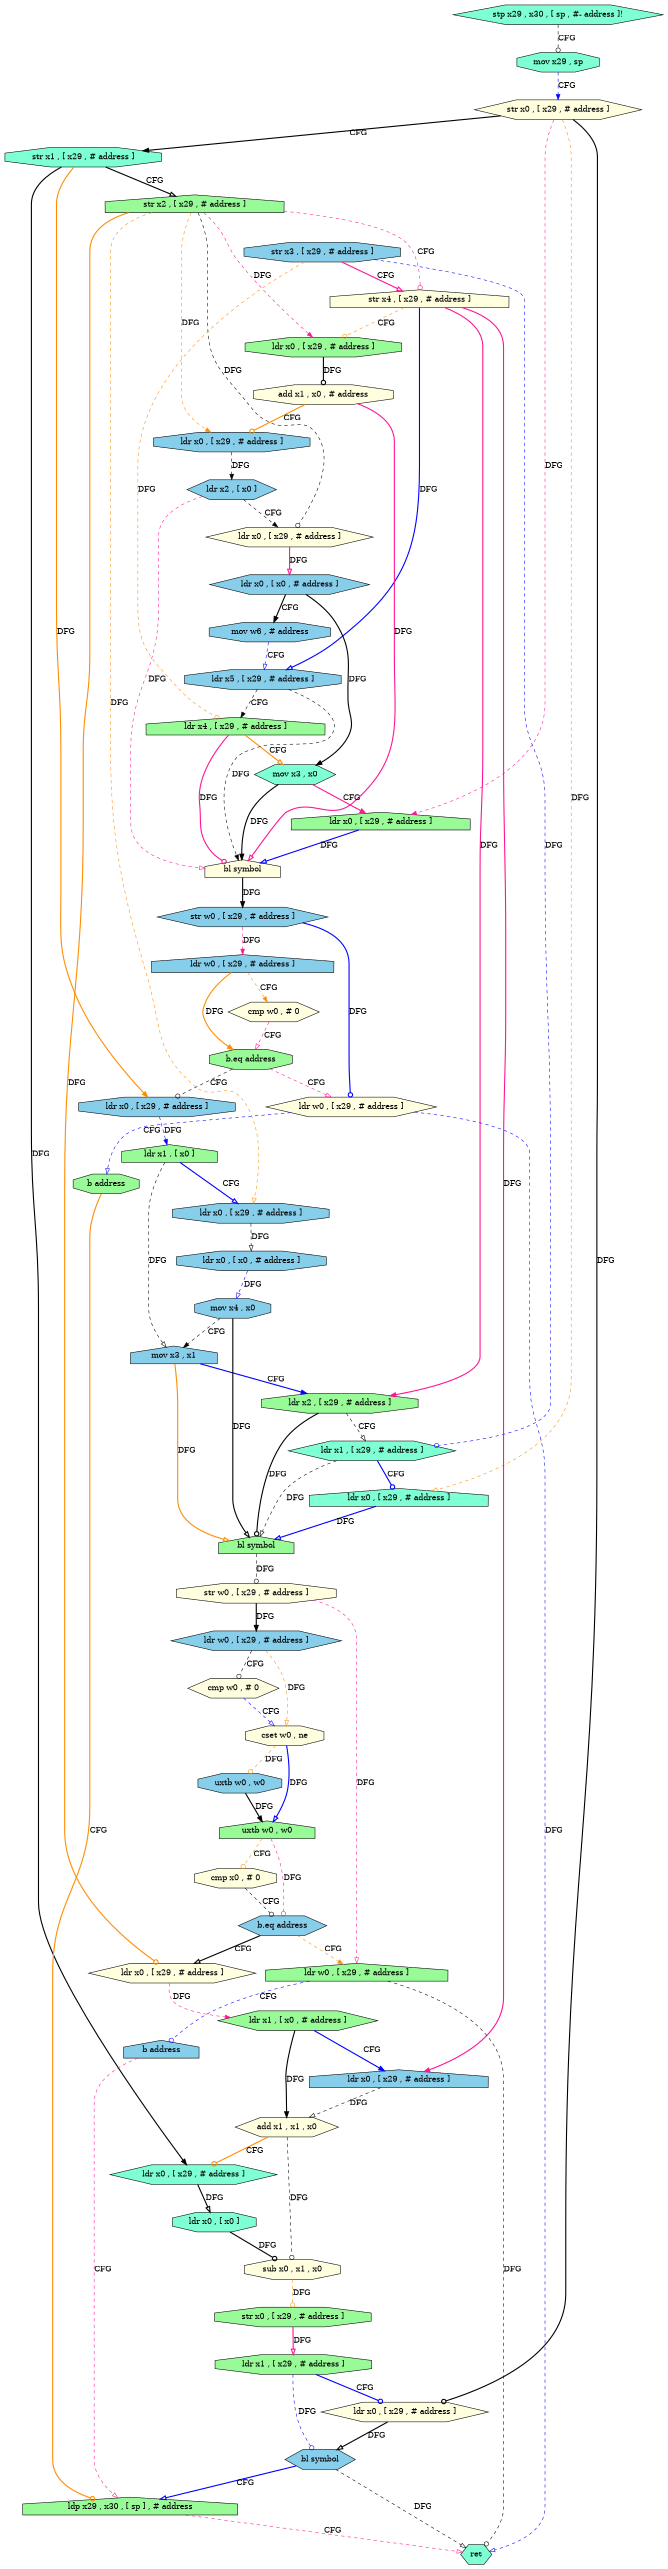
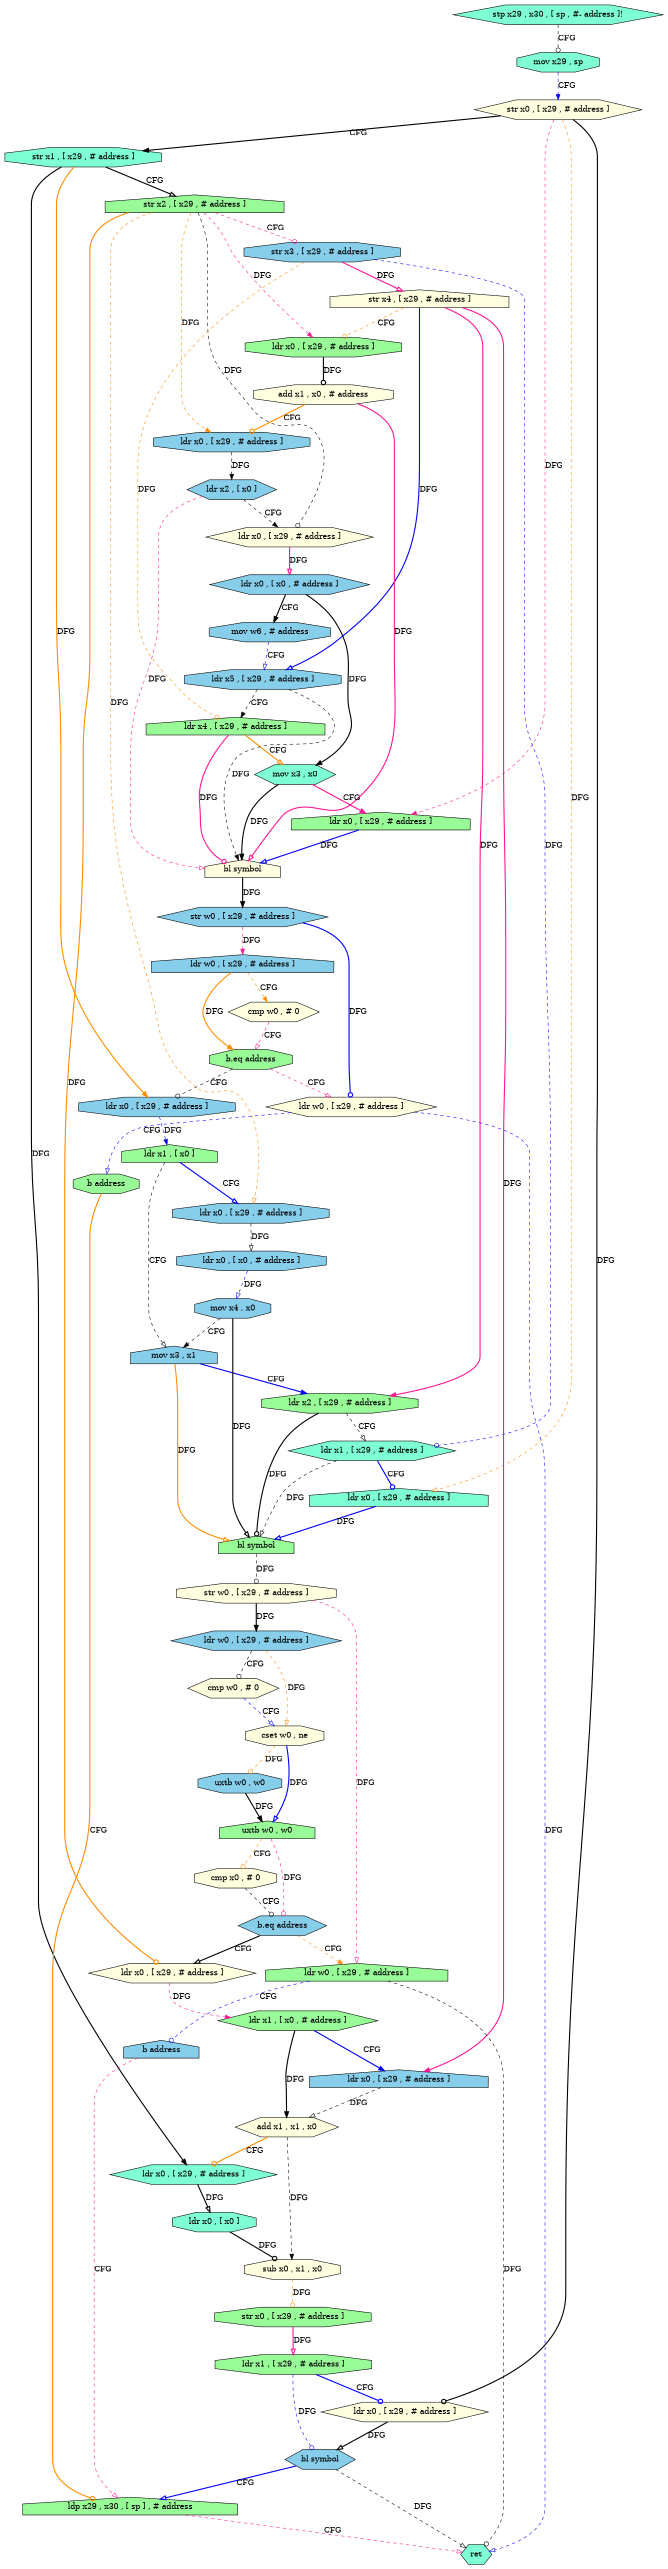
  digraph {
    node [fillcolor=skyblue shape=octagon style=filled]
    edge [arrowhead=onormal color=black style=dashed]
    n1 [fillcolor=aquamarine label="stp x29 , x30 , [ sp , #- address ]!" shape=hexagon]
    n2 [fillcolor=aquamarine label="mov x29 , sp"]
    n3 [fillcolor=lightyellow label="str x0 , [ x29 , # address ]" shape=hexagon]
    n4 [fillcolor=aquamarine label="str x1 , [ x29 , # address ]"]
    n5 [fillcolor=palegreen label="ldr x0 , [ x29 , # address ]" shape=house]
    n6 [fillcolor=aquamarine label="ldr x0 , [ x29 , # address ]" shape=house]
    n7 [fillcolor=lightyellow label="ldr x0 , [ x29 , # address ]" shape=hexagon]
    n8 [fillcolor=palegreen label="str x2 , [ x29 , # address ]" shape=house]
    n9 [label="ldr x0 , [ x29 , # address ]"]
    n10 [fillcolor=aquamarine label="ldr x0 , [ x29 , # address ]" shape=hexagon]
    n11 [fillcolor=lightyellow label="bl symbol" shape=house]
    n12 [fillcolor=palegreen label="bl symbol" shape=house]
    n13 [label="bl symbol" shape=hexagon]
    n14 [label="str x3 , [ x29 , # address ]"]
    n15 [fillcolor=palegreen label="ldr x0 , [ x29 , # address ]"]
    n16 [label="ldr x0 , [ x29 , # address ]"]
    n17 [fillcolor=lightyellow label="ldr x0 , [ x29 , # address ]" shape=hexagon]
    n18 [label="ldr x0 , [ x29 , # address ]"]
    n19 [fillcolor=lightyellow label="ldr x0 , [ x29 , # address ]" shape=hexagon]
    n20 [fillcolor=palegreen label="ldr x1 , [ x0 ]" shape=house]
    n21 [fillcolor=aquamarine label="ldr x0 , [ x0 ]"]
    n22 [fillcolor=lightyellow label="str x4 , [ x29 , # address ]" shape=house]
    n23 [fillcolor=palegreen label="ldr x4 , [ x29 , # address ]" shape=house]
    n24 [fillcolor=aquamarine label="ldr x1 , [ x29 , # address ]" shape=hexagon]
    n25 [fillcolor=lightyellow label="add x1 , x0 , # address"]
    n26 [label="ldr x2 , [ x0 ]" shape=hexagon]
    n27 [label="ldr x0 , [ x0 , # address ]" shape=hexagon]
    n28 [label="ldr x0 , [ x0 , # address ]"]
    n29 [fillcolor=palegreen label="ldr x1 , [ x0 , # address ]" shape=hexagon]
    n30 [label="ldr x5 , [ x29 , # address ]"]
    n31 [fillcolor=palegreen label="ldr x2 , [ x29 , # address ]"]
    n32 [label="ldr x0 , [ x29 , # address ]" shape=house]
    n33 [fillcolor=aquamarine label="mov x3 , x0" shape=hexagon]
    n34 [fillcolor=lightyellow label="add x1 , x1 , x0" shape=hexagon]
    n35 [label="str w0 , [ x29 , # address ]" shape=hexagon]
    n36 [label="mov w6 , # address"]
    n37 [label="ldr w0 , [ x29 , # address ]" shape=house]
    n38 [fillcolor=lightyellow label="ldr w0 , [ x29 , # address ]" shape=hexagon]
    n39 [fillcolor=lightyellow label="cmp w0 , # 0" shape=hexagon]
    n40 [fillcolor=palegreen label="b.eq address"]
    n41 [fillcolor=palegreen label="b address"]
    n42 [fillcolor=aquamarine label=ret shape=hexagon]
    n43 [label="mov x3 , x1" shape=house]
    n44 [fillcolor=palegreen label="ldp x29 , x30 , [ sp ] , # address" shape=house]
    n45 [label="mov x4 , x0"]
    n46 [fillcolor=lightyellow label="str w0 , [ x29 , # address ]"]
    n47 [label="ldr w0 , [ x29 , # address ]" shape=hexagon]
    n48 [fillcolor=palegreen label="ldr w0 , [ x29 , # address ]" shape=house]
    n49 [fillcolor=lightyellow label="cmp w0 , # 0" shape=hexagon]
    n50 [fillcolor=lightyellow label="cset w0 , ne"]
    n51 [label="b address" shape=house]
    n52 [label="uxtb w0 , w0"]
    n53 [fillcolor=palegreen label="uxtb w0 , w0" shape=house]
    n54 [fillcolor=lightyellow label="cmp x0 , # 0"]
    n55 [label="b.eq address" shape=hexagon]
    n56 [fillcolor=lightyellow label="sub x0 , x1 , x0"]
    n57 [fillcolor=palegreen label="str x0 , [ x29 , # address ]"]
    n58 [fillcolor=palegreen label="ldr x1 , [ x29 , # address ]"]
    n1 -> n2 [arrowhead=odot label=CFG]
    n2 -> n3 [arrowhead=normal color=blue label=CFG]
    n3 -> n4 [arrowhead=normal label=CFG style=bold]
    n3 -> n5 [arrowhead=normal color=deeppink label=DFG]
    n3 -> n6 [color=darkorange label=DFG]
    n3 -> n7 [arrowhead=odot label=DFG style=bold]
    n4 -> n8 [label=CFG style=bold]
    n4 -> n9 [arrowhead=normal color=darkorange label=DFG style=bold]
    n4 -> n10 [arrowhead=normal label=DFG style=bold]
    n5 -> n11 [color=blue label=DFG style=bold]
    n6 -> n12 [color=blue label=DFG style=bold]
    n7 -> n13 [label=DFG style=bold]
-   n8 -> n22 [arrowhead=odot color=deeppink label=CFG]
+   n8 -> n14 [arrowhead=odot color=deeppink label=CFG]
    n8 -> n15 [arrowhead=normal color=deeppink label=DFG]
    n8 -> n16 [arrowhead=normal color=darkorange label=DFG]
    n8 -> n17 [arrowhead=odot label=DFG]
    n8 -> n18 [color=darkorange label=DFG]
    n8 -> n19 [arrowhead=odot color=darkorange label=DFG style=bold]
    n9 -> n20 [arrowhead=normal color=blue label=DFG]
    n10 -> n21 [label=DFG style=bold]
    n11 -> n35 [arrowhead=normal label=DFG style=bold]
    n12 -> n46 [arrowhead=odot label=DFG]
    n13 -> n42 [label=DFG]
    n13 -> n44 [color=blue label=CFG style=bold]
-   n14 -> n22 [color=deeppink label=CFG style=bold]
+   n14 -> n22 [color=deeppink label=DFG style=bold]
    n14 -> n23 [arrowhead=odot color=darkorange label=DFG]
    n14 -> n24 [arrowhead=odot color=blue label=DFG]
    n15 -> n25 [arrowhead=odot label=DFG style=bold]
    n16 -> n26 [arrowhead=normal label=DFG]
    n17 -> n27 [color=deeppink label=DFG style=bold]
    n18 -> n28 [label=DFG]
    n19 -> n29 [arrowhead=normal color=deeppink label=DFG]
    n20 -> n18 [color=blue label=CFG style=bold]
-   n20 -> n43 [label=DFG]
+   n20 -> n43 [label=CFG]
    n21 -> n56 [arrowhead=odot label=DFG style=bold]
    n22 -> n15 [arrowhead=odot color=darkorange label=CFG]
    n22 -> n30 [color=blue label=DFG style=bold]
    n22 -> n31 [arrowhead=normal color=deeppink label=DFG style=bold]
    n22 -> n32 [arrowhead=normal color=deeppink label=DFG style=bold]
    n23 -> n11 [arrowhead=odot color=deeppink label=DFG style=bold]
    n23 -> n33 [color=darkorange label=CFG style=bold]
    n24 -> n6 [arrowhead=odot color=blue label=CFG style=bold]
    n24 -> n12 [label=DFG]
    n25 -> n11 [color=deeppink label=DFG style=bold]
    n25 -> n16 [arrowhead=odot color=darkorange label=CFG style=bold]
    n26 -> n11 [color=deeppink label=DFG]
    n26 -> n17 [arrowhead=normal label=CFG]
    n27 -> n33 [arrowhead=normal label=DFG style=bold]
    n27 -> n36 [arrowhead=normal label=CFG style=bold]
    n28 -> n45 [color=blue label=DFG]
    n29 -> n32 [arrowhead=normal color=blue label=CFG style=bold]
    n29 -> n34 [arrowhead=normal label=DFG style=bold]
    n30 -> n11 [arrowhead=normal label=DFG]
    n30 -> n23 [arrowhead=normal label=CFG]
    n31 -> n12 [arrowhead=odot label=DFG style=bold]
    n31 -> n24 [label=CFG]
    n32 -> n34 [label=DFG]
    n33 -> n5 [arrowhead=normal color=deeppink label=CFG style=bold]
    n33 -> n11 [arrowhead=normal label=DFG style=bold]
    n34 -> n10 [arrowhead=odot color=darkorange label=CFG style=bold]
-   n34 -> n56 [arrowhead=odot label=DFG]
+   n34 -> n56 [arrowhead=normal label=DFG]
    n35 -> n37 [arrowhead=normal color=deeppink label=DFG]
    n35 -> n38 [arrowhead=odot color=blue label=DFG style=bold]
    n36 -> n30 [color=blue label=CFG]
    n37 -> n39 [arrowhead=normal color=darkorange label=CFG]
    n37 -> n40 [arrowhead=normal color=darkorange label=DFG style=bold]
    n38 -> n41 [color=blue label=CFG]
    n38 -> n42 [color=blue label=DFG]
    n39 -> n40 [color=deeppink label=CFG]
    n40 -> n9 [arrowhead=odot label=CFG]
    n40 -> n38 [color=deeppink label=CFG]
    n41 -> n44 [arrowhead=odot color=darkorange label=CFG style=bold]
    n43 -> n12 [color=darkorange label=DFG style=bold]
    n43 -> n31 [arrowhead=normal color=blue label=CFG style=bold]
    n44 -> n42 [color=deeppink label=CFG]
    n45 -> n12 [label=DFG style=bold]
    n45 -> n43 [arrowhead=normal label=CFG]
    n46 -> n47 [arrowhead=normal label=DFG style=bold]
    n46 -> n48 [color=deeppink label=DFG]
    n47 -> n49 [arrowhead=odot label=CFG]
    n47 -> n50 [color=darkorange label=DFG]
    n48 -> n42 [arrowhead=odot label=DFG]
    n48 -> n51 [arrowhead=odot color=blue label=CFG]
    n49 -> n50 [color=blue label=CFG]
    n50 -> n52 [arrowhead=odot color=darkorange label=DFG]
    n50 -> n53 [color=blue label=DFG style=bold]
    n51 -> n44 [color=deeppink label=CFG]
    n52 -> n53 [arrowhead=normal label=DFG style=bold]
    n53 -> n54 [arrowhead=odot color=darkorange label=CFG]
    n53 -> n55 [arrowhead=odot color=deeppink label=DFG]
    n54 -> n55 [arrowhead=odot label=CFG]
    n55 -> n19 [label=CFG style=bold]
    n55 -> n48 [arrowhead=normal color=darkorange label=CFG]
    n56 -> n57 [arrowhead=odot color=darkorange label=DFG]
    n57 -> n58 [color=deeppink label=DFG style=bold]
    n58 -> n7 [arrowhead=odot color=blue label=CFG style=bold]
    n58 -> n13 [arrowhead=odot color=blue label=DFG]
  }
